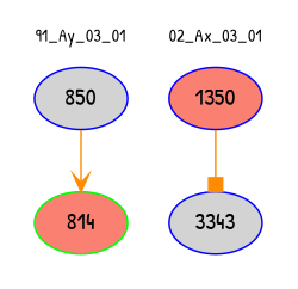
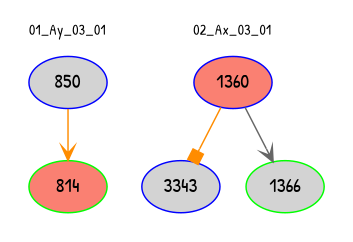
  digraph {
    fontname="Patrick Hand"
    node [color=blue fillcolor=lightgrey fontname="Patrick Hand" style=filled]
    edge [arrowhead=vee color=darkorange fontname="Patrick Hand"]
    n1 [label=850]
    n2 [color=green fillcolor=salmon label=814]
-   n3 [fillcolor=salmon label=1350]
+   n3 [fillcolor=salmon label=1360]
    n4 [label=3343]
+   n5 [color=green label=1366]
    subgraph cluster_1 {
      color=white
      fontsize=10
-     label="91_Ay_03_01"
+     label="01_Ay_03_01"
      n1
      n2
    }
    subgraph cluster_2 {
      color=white
      fontsize=10
      label="02_Ax_03_01"
      n3
      n4
+     n5
    }
    n1 -> n2
    n3 -> n4 [arrowhead=box]
+   n3 -> n5 [color=gray40]
  }
